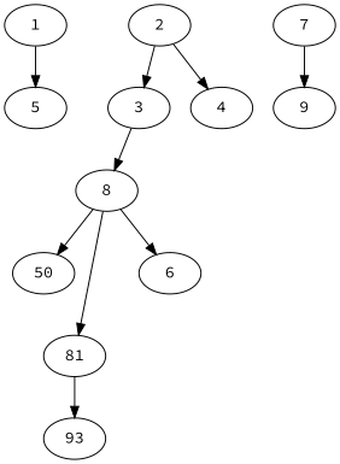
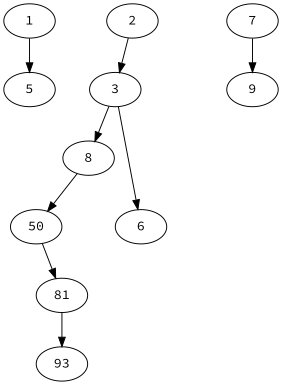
  digraph {
    fontname="Source Code Pro"
    node [alpha=0.08 fontname="Source Code Pro"]
    edge [fontname="Source Code Pro"]
    1 [alpha=0.20 expect_size=21389127105159072]
    5 [expect_size=9187833785767428096]
    8 [alpha=0.09 expect_size=511965071665813]
    n4 [alpha=0.13 expect_size=407710152698772608 label=50]
    n5 [alpha=0.04 expect_size=1287946248500278 label=81]
    2 [alpha=0.15 expect_size=124819762929612095488]
    3 [alpha=0.14 expect_size=215267899948388057088]
-   4 [alpha=0.04 expect_size=585427505748389632]
    6 [alpha=0.07 expect_size=1705658704611595]
    7 [expect_size=4065608495284805]
    9 [alpha=0.01 expect_size=84173208980845552]
    n12 [alpha=0.15 expect_size=2189324213716634 label=93]
    1 -> 5
    8 -> n4
-   8 -> n5
+   n4 -> n5
    n5 -> n12
    2 -> 3
-   2 -> 4
    3 -> 8
-   8 -> 6
+   3 -> 6
    7 -> 9
  }
